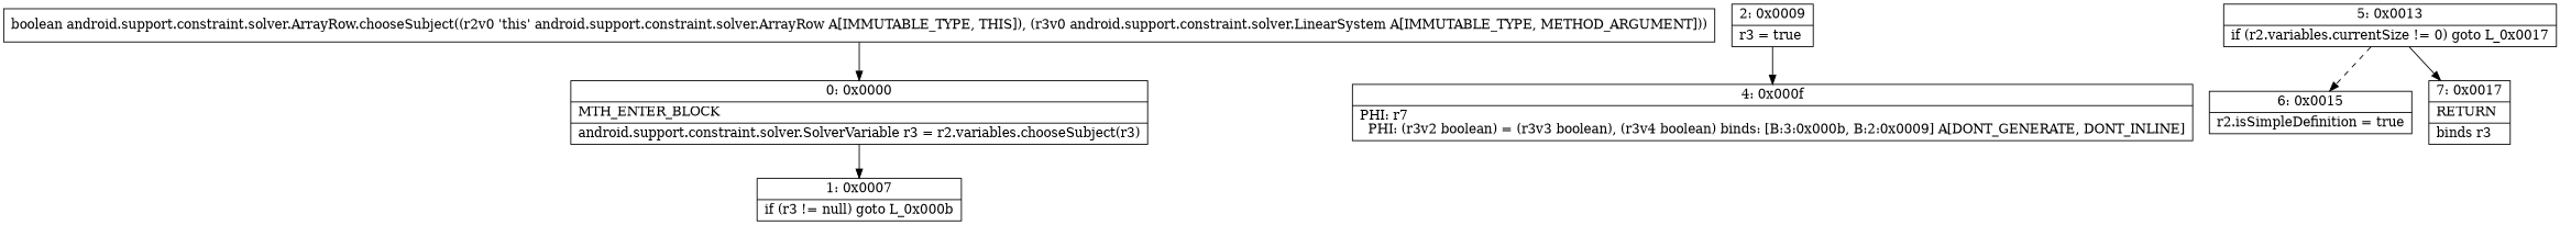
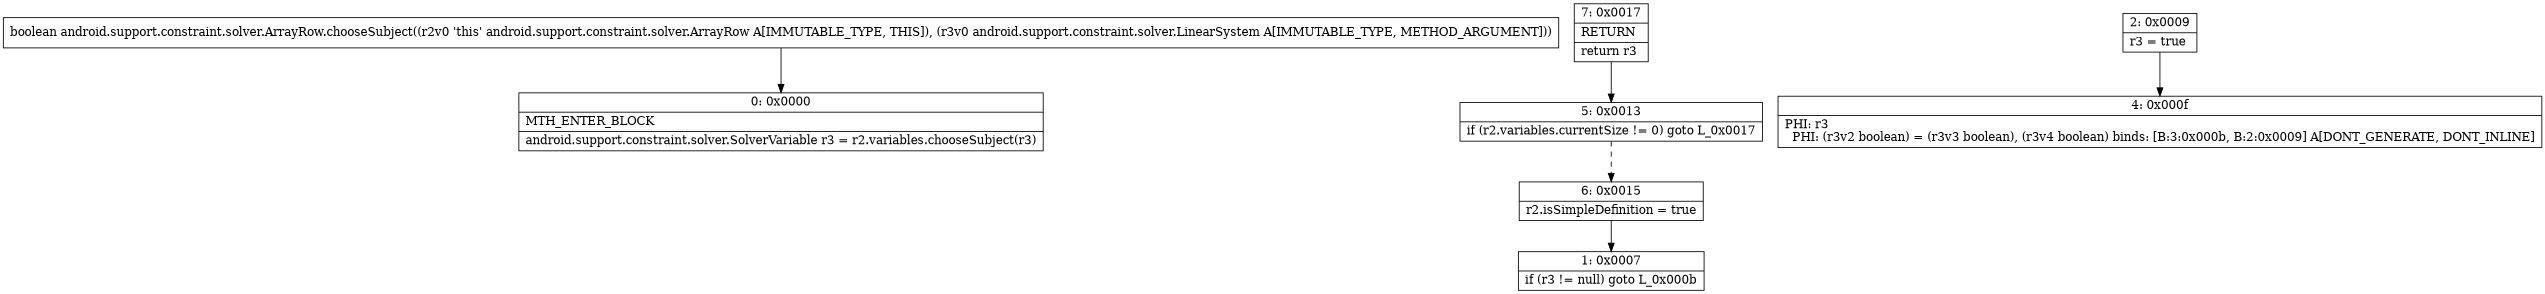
  digraph {
    node [shape=record]
    n1 [label="{0\:\ 0x0000|MTH_ENTER_BLOCK\l|android.support.constraint.solver.SolverVariable r3 = r2.variables.chooseSubject(r3)\l}"]
    n2 [label="{1\:\ 0x0007|if (r3 != null) goto L_0x000b\l}"]
    n3 [label="{2\:\ 0x0009|r3 = true\l}"]
-   n4 [label="{4\:\ 0x000f|PHI: r7 \l  PHI: (r3v2 boolean) = (r3v3 boolean), (r3v4 boolean) binds: [B:3:0x000b, B:2:0x0009] A[DONT_GENERATE, DONT_INLINE]\l}"]
+   n4 [label="{4\:\ 0x000f|PHI: r3 \l  PHI: (r3v2 boolean) = (r3v3 boolean), (r3v4 boolean) binds: [B:3:0x000b, B:2:0x0009] A[DONT_GENERATE, DONT_INLINE]\l}"]
    n5 [label="{5\:\ 0x0013|if (r2.variables.currentSize != 0) goto L_0x0017\l}"]
    n6 [label="{6\:\ 0x0015|r2.isSimpleDefinition = true\l}"]
-   n7 [label="{7\:\ 0x0017|RETURN\l|binds r3\l}"]
+   n7 [label="{7\:\ 0x0017|RETURN\l|return r3\l}"]
    n8 [label="{boolean android.support.constraint.solver.ArrayRow.chooseSubject((r2v0 'this' android.support.constraint.solver.ArrayRow A[IMMUTABLE_TYPE, THIS]), (r3v0 android.support.constraint.solver.LinearSystem A[IMMUTABLE_TYPE, METHOD_ARGUMENT])) }"]
-   n1 -> n2
+   n6 -> n2
    n3 -> n4
    n5 -> n6 [style=dashed]
-   n5 -> n7
+   n7 -> n5
    n8 -> n1
  }
